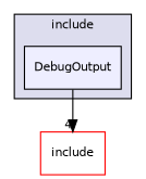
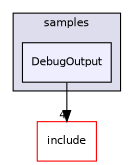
  digraph {
    compound=true
    node [fontname=Helvetica fontsize=10 shape=box]
    n1 [fillcolor="#eeeeff" label=DebugOutput pencolor=black style=filled]
    n2 [color=red label=include]
    subgraph cluster_1 {
      bgcolor="#ddddee"
      fontname=Helvetica
      fontsize=10
-     label=include
+     label=samples
      pencolor=black
      n1
    }
    n1 -> n2 [headlabel=4 labeldistance=1.5 labelfontname=Helvetica labelfontsize=10]
  }
